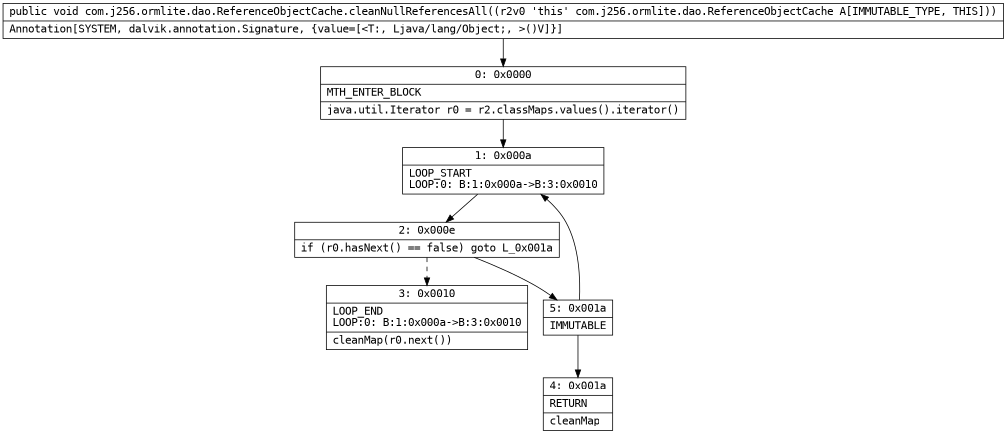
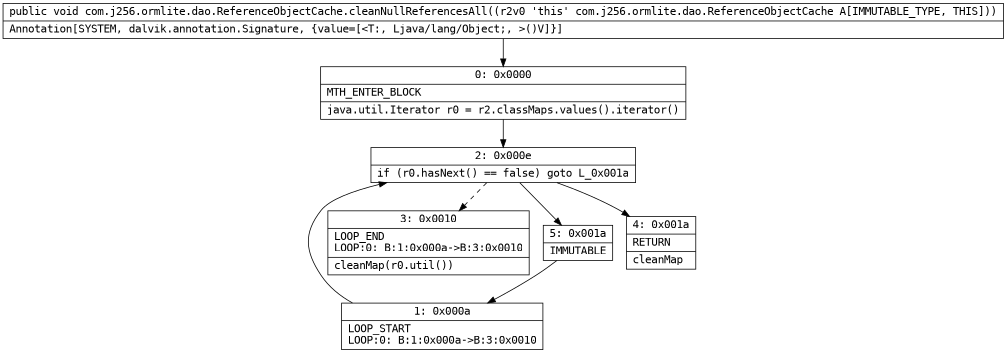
  digraph {
    fontname="DejaVu Sans Mono"
    node [fontname="DejaVu Sans Mono" shape=record]
    edge [fontname="DejaVu Sans Mono"]
    n1 [label="{0\:\ 0x0000|MTH_ENTER_BLOCK\l|java.util.Iterator r0 = r2.classMaps.values().iterator()\l}"]
    n2 [label="{1\:\ 0x000a|LOOP_START\lLOOP:0: B:1:0x000a\-\>B:3:0x0010\l}"]
    n3 [label="{2\:\ 0x000e|if (r0.hasNext() == false) goto L_0x001a\l}"]
-   n4 [label="{3\:\ 0x0010|LOOP_END\lLOOP:0: B:1:0x000a\-\>B:3:0x0010\l|cleanMap(r0.next())\l}"]
+   n4 [label="{3\:\ 0x0010|LOOP_END\lLOOP:0: B:1:0x000a\-\>B:3:0x0010\l|cleanMap(r0.util())\l}"]
    n5 [label="{5\:\ 0x001a|IMMUTABLE\l}"]
    n6 [label="{4\:\ 0x001a|RETURN\l|cleanMap\l}"]
    n7 [label="{public void com.j256.ormlite.dao.ReferenceObjectCache.cleanNullReferencesAll((r2v0 'this' com.j256.ormlite.dao.ReferenceObjectCache A[IMMUTABLE_TYPE, THIS]))  | Annotation[SYSTEM, dalvik.annotation.Signature, \{value=[\<T:, Ljava\/lang\/Object;, \>()V]\}]\l}"]
-   n1 -> n2
+   n1 -> n3
    n2 -> n3
    n3 -> n4 [style=dashed]
    n3 -> n5
    n5 -> n2
-   n5 -> n6
+   n3 -> n6
    n7 -> n1
  }
